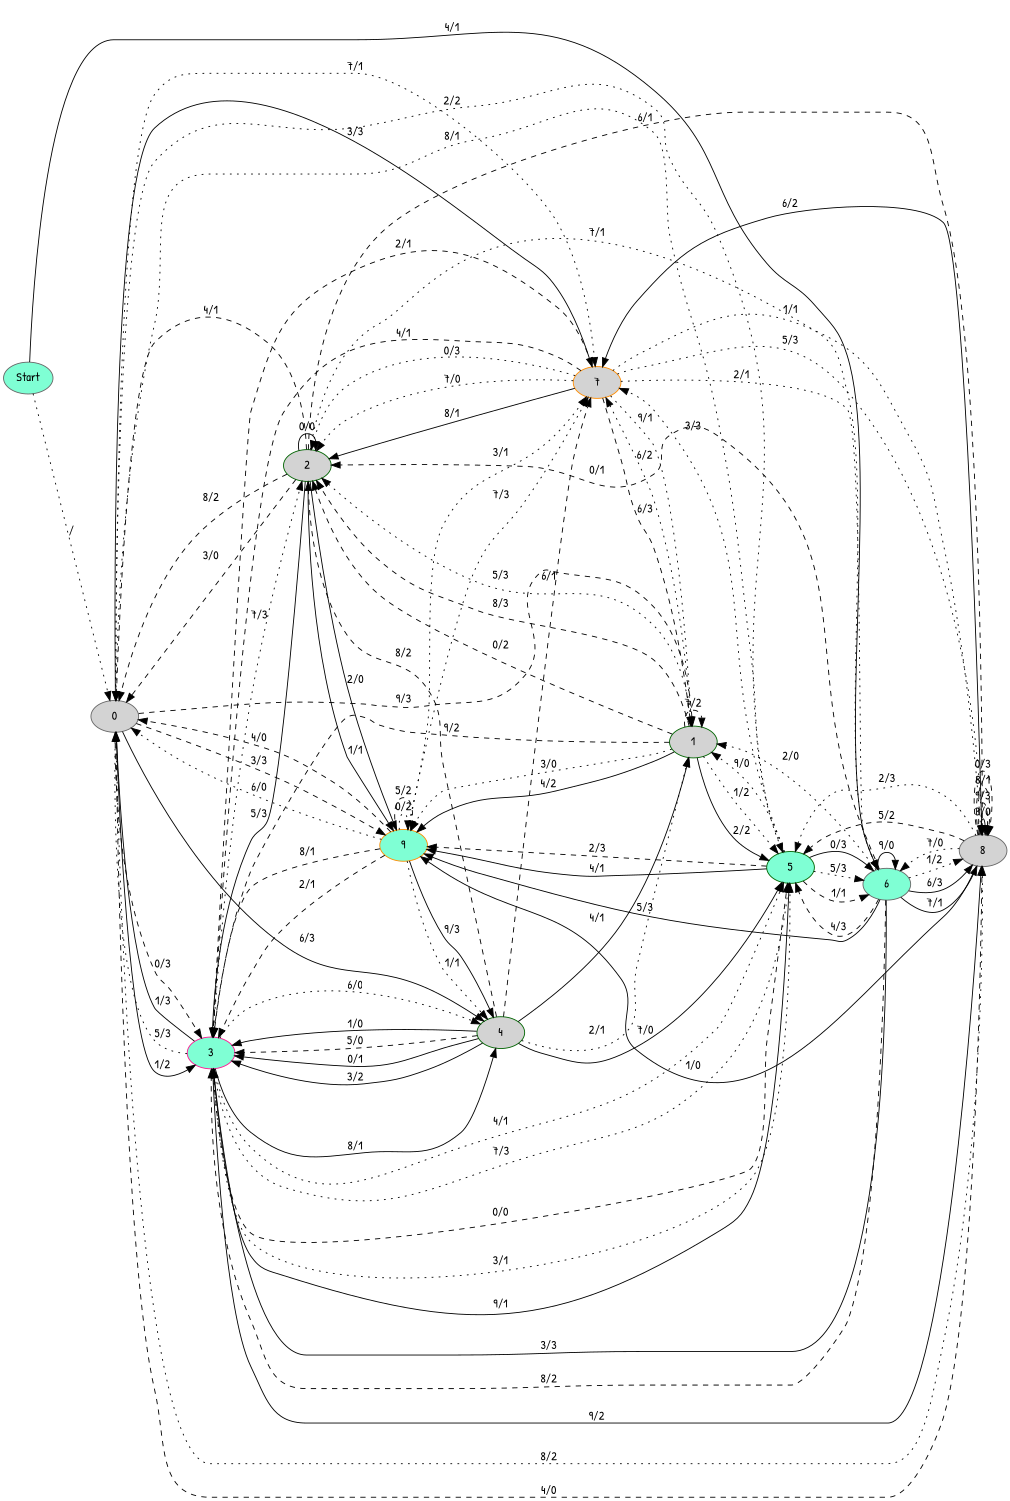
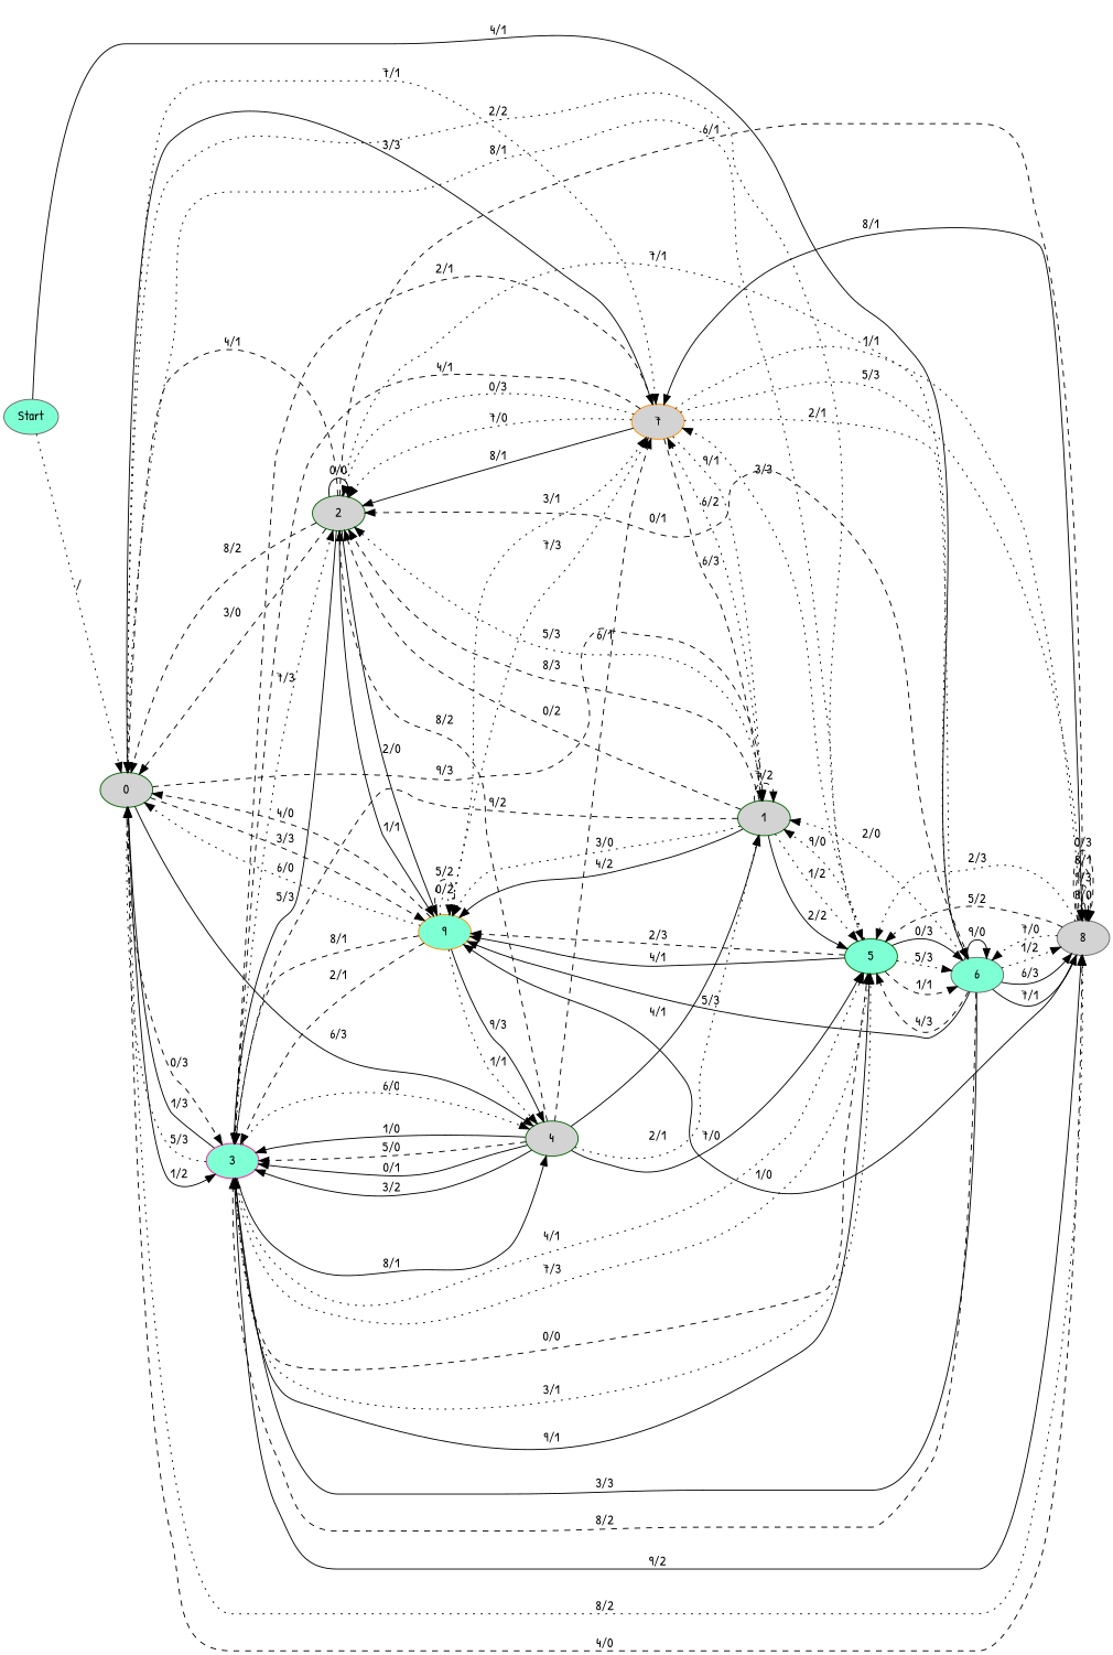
  digraph {
    fontname="Patrick Hand"
    rankdir=LR
    node [color=gray40 fillcolor=lightgrey fontname="Patrick Hand" style=filled]
    edge [fontname="Patrick Hand" style=dotted]
    Start [fillcolor=aquamarine]
-   0
+   0 [color=darkgreen]
    6 [fillcolor=aquamarine]
    3 [color=deeppink fillcolor=aquamarine]
    8
    1 [color=darkgreen]
    4 [color=darkgreen]
    5 [color=darkgreen fillcolor=aquamarine]
    7 [color=darkorange]
    9 [color=darkorange fillcolor=aquamarine]
    2 [color=darkgreen]
    Start -> 0 [label="/"]
    Start -> 6 [label="4/1" style=solid]
    0 -> 3 [label="1/2" style=solid]
    0 -> 3 [label="0/3" style=dashed]
    0 -> 8 [label="8/2"]
    0 -> 1 [label="9/3" style=dashed]
    0 -> 4 [label="6/3" style=solid]
    0 -> 5 [label="2/2"]
    0 -> 7 [label="7/1"]
    0 -> 9 [label="3/3" style=dashed]
    6 -> 6 [label="9/0" style=solid]
    6 -> 3 [label="3/3" style=solid]
    6 -> 3 [label="8/2" style=dashed]
    6 -> 8 [label="1/2"]
    6 -> 8 [label="6/3" style=solid]
    6 -> 8 [label="7/1" style=solid]
    6 -> 1 [label="2/0"]
    6 -> 5 [label="4/3" style=dashed]
    6 -> 9 [label="5/3" style=solid]
    6 -> 2 [label="0/1" style=dashed]
    3 -> 0 [label="1/3" style=solid]
    3 -> 0 [label="5/3"]
    3 -> 8 [label="9/2" style=solid]
    3 -> 4 [label="8/1" style=solid]
    3 -> 4 [label="6/0"]
    3 -> 5 [label="0/0" style=dashed]
    3 -> 5 [label="4/1"]
    3 -> 5 [label="3/1"]
    3 -> 5 [label="9/1" style=solid]
    3 -> 7 [label="2/1" style=dashed]
    3 -> 2 [label="7/3"]
    8 -> 0 [label="4/0" style=dashed]
    8 -> 6 [label="7/0"]
    8 -> 8 [label="3/0" style=solid]
    8 -> 8 [label="9/3" style=dashed]
    8 -> 8 [label="8/1" style=dashed]
    8 -> 8 [label="0/3" style=dashed]
    8 -> 5 [label="2/3"]
    8 -> 5 [label="5/2" style=dashed]
-   8 -> 7 [label="6/2" style=solid]
+   8 -> 7 [label="8/1" style=solid]
    8 -> 9 [label="1/0" style=solid]
    1 -> 3 [label="9/2" style=dashed]
    1 -> 1 [label="7/2" style=dashed]
    1 -> 5 [label="1/2"]
    1 -> 5 [label="2/2" style=solid]
    1 -> 7 [label="6/2"]
    1 -> 9 [label="3/0"]
    1 -> 9 [label="4/2" style=solid]
    1 -> 2 [label="5/3"]
    1 -> 2 [label="8/3" style=dashed]
    1 -> 2 [label="0/2" style=dashed]
    4 -> 3 [label="1/0" style=solid]
    4 -> 3 [label="5/0" style=dashed]
    4 -> 3 [label="0/1" style=solid]
    4 -> 3 [label="3/2" style=solid]
    4 -> 1 [label="2/1"]
    4 -> 1 [label="4/1" style=solid]
    4 -> 5 [label="7/0" style=solid]
    4 -> 7 [label="6/1" style=dashed]
    4 -> 2 [label="8/2" style=dashed]
    5 -> 0 [label="8/1"]
    5 -> 6 [label="0/3" style=solid]
    5 -> 6 [label="1/1" style=dashed]
    5 -> 6 [label="5/3"]
    5 -> 3 [label="7/3"]
    5 -> 1 [label="9/0"]
    5 -> 7 [label="3/3"]
    5 -> 9 [label="2/3" style=dashed]
    5 -> 9 [label="4/1" style=solid]
    7 -> 0 [label="3/3" style=solid]
    7 -> 6 [label="2/1"]
    7 -> 3 [label="4/1" style=dashed]
    7 -> 8 [label="5/3"]
    7 -> 8 [label="1/1"]
    7 -> 1 [label="9/1"]
    7 -> 1 [label="6/3" style=dashed]
    7 -> 2 [label="0/3"]
    7 -> 2 [label="7/0"]
    7 -> 2 [label="8/1" style=solid]
    9 -> 0 [label="6/0"]
    9 -> 0 [label="4/0" style=dashed]
    9 -> 3 [label="8/1" style=dashed]
    9 -> 3 [label="2/1" style=dashed]
    9 -> 4 [label="1/1"]
    9 -> 4 [label="9/3" style=solid]
    9 -> 7 [label="3/1"]
    9 -> 7 [label="7/3"]
    9 -> 9 [label="0/2"]
    9 -> 9 [label="5/2" style=dashed]
    2 -> 0 [label="4/1" style=dashed]
    2 -> 0 [label="3/0" style=dashed]
    2 -> 0 [label="8/2" style=dashed]
    2 -> 6 [label="7/1"]
    2 -> 3 [label="5/3" style=solid]
    2 -> 8 [label="6/1" style=dashed]
    2 -> 9 [label="2/0" style=solid]
    2 -> 9 [label="1/1" style=solid]
    2 -> 2 [label="0/0" style=solid]
  }
